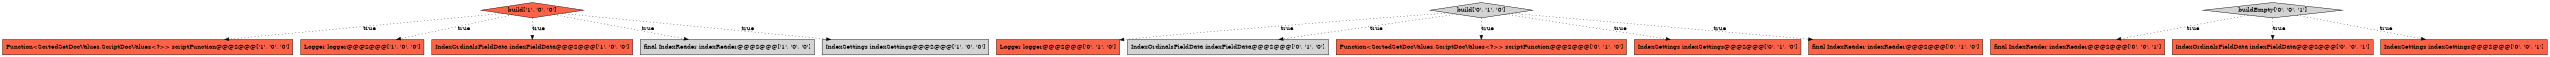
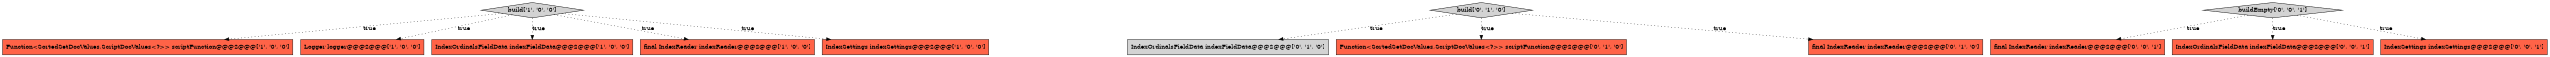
  digraph {
    node [fillcolor=tomato shape=box style=filled]
    edge [style=dotted]
    n1 [label="Function<SortedSetDocValues,ScriptDocValues<?>> scriptFunction@@@2@@@['1', '0', '0']"]
-   n2 [label="Logger logger@@@2@@@['0', '1', '0']"]
    n3 [fillcolor=lightgray label="build['0', '1', '0']" shape=diamond]
    n4 [fillcolor=lightgray label="IndexOrdinalsFieldData indexFieldData@@@2@@@['0', '1', '0']"]
    n5 [label="Function<SortedSetDocValues,ScriptDocValues<?>> scriptFunction@@@2@@@['0', '1', '0']"]
-   n6 [label="IndexSettings indexSettings@@@2@@@['0', '1', '0']"]
    n7 [label="final IndexReader indexReader@@@2@@@['0', '1', '0']"]
    n8 [label="final IndexReader indexReader@@@2@@@['0', '0', '1']"]
    n9 [label="IndexOrdinalsFieldData indexFieldData@@@2@@@['0', '0', '1']"]
    n10 [label="Logger logger@@@2@@@['1', '0', '0']"]
    n11 [label="IndexOrdinalsFieldData indexFieldData@@@2@@@['1', '0', '0']"]
    n12 [label="IndexSettings indexSettings@@@2@@@['0', '0', '1']"]
    n13 [fillcolor=lightgray label="buildEmpty['0', '0', '1']" shape=diamond]
-   n14 [label="build['1', '0', '0']" shape=diamond]
-   n15 [fillcolor=lightgray label="final IndexReader indexReader@@@2@@@['1', '0', '0']"]
-   n16 [fillcolor=lightgray label="IndexSettings indexSettings@@@2@@@['1', '0', '0']"]
-   n3 -> n2 [label=true]
+   n14 [fillcolor=lightgray label="build['1', '0', '0']" shape=diamond]
+   n15 [label="final IndexReader indexReader@@@2@@@['1', '0', '0']"]
+   n16 [label="IndexSettings indexSettings@@@2@@@['1', '0', '0']"]
    n3 -> n4 [label=true]
    n3 -> n5 [label=true]
-   n3 -> n6 [label=true]
    n3 -> n7 [label=true]
    n13 -> n8 [label=true]
    n13 -> n9 [label=true]
    n13 -> n12 [label=true]
    n14 -> n1 [label=true]
    n14 -> n10 [label=true]
    n14 -> n11 [label=true]
    n14 -> n15 [label=true]
    n14 -> n16 [label=true]
  }
